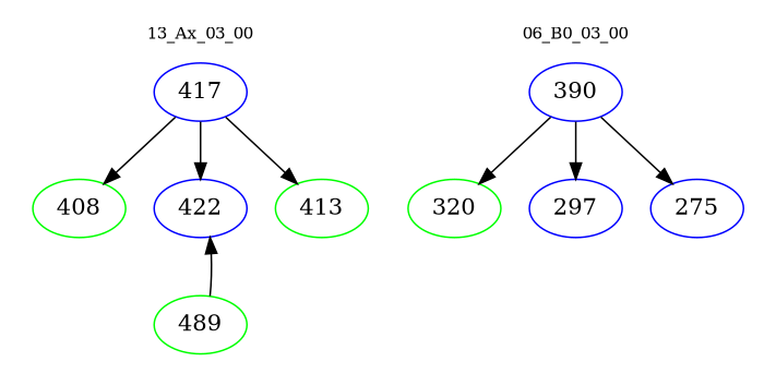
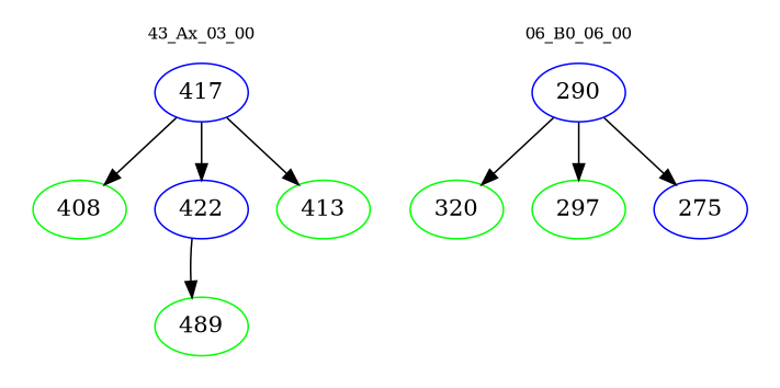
  digraph {
    node [color=green]
    edge [color=black]
    n1 [color=blue label=417]
    n2 [label=408]
    n3 [color=blue label=422]
    n4 [label=413]
    n5 [label=489]
-   n6 [color=blue label=390]
+   n6 [color=blue label=290]
    n7 [label=320]
-   n8 [color=blue label=297]
+   n8 [label=297]
    n9 [color=blue label=275]
    subgraph cluster_1 {
      color=white
      fontsize=10
-     label="13_Ax_03_00"
+     label="43_Ax_03_00"
      n1
      n2
      n3
      n4
      n5
    }
    subgraph cluster_2 {
      color=white
      fontsize=10
-     label="06_B0_03_00"
+     label="06_B0_06_00"
      n6
      n7
      n8
      n9
    }
    n1 -> n2
    n1 -> n3
    n1 -> n4
-   n5 -> n3
+   n3 -> n5
    n6 -> n7
    n6 -> n8
    n6 -> n9
  }
